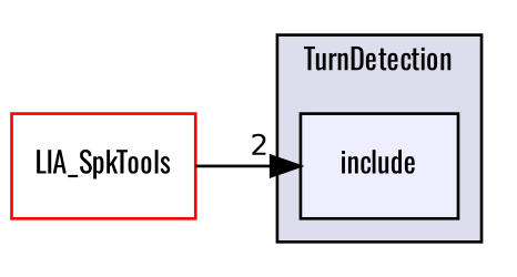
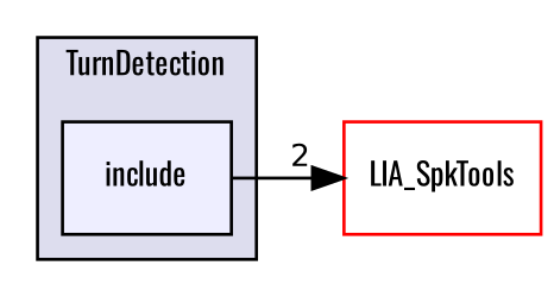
  digraph {
    compound=true
    rankdir=LR
    fontname=Oswald
    node [fontname=Oswald fontsize=10 shape=box style=filled]
    n1 [fillcolor="#eeeeff" label=include pencolor=black]
    n2 [color=red fillcolor=white label=LIA_SpkTools]
    subgraph cluster_1 {
      bgcolor="#ddddee"
      fontsize=10
      label=TurnDetection
      pencolor=black
      n1
    }
-   n2 -> n1 [headlabel=2 labeldistance=1.5 labelfontname=Helvetica labelfontsize=10 fontname=Oswald]
+   n1 -> n2 [headlabel=2 labeldistance=1.5 labelfontname=Helvetica labelfontsize=10 fontname=Oswald]
  }
